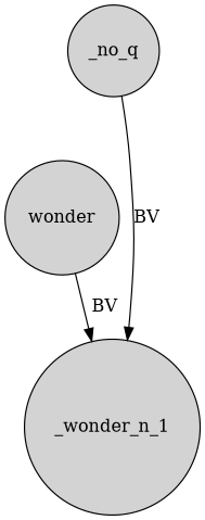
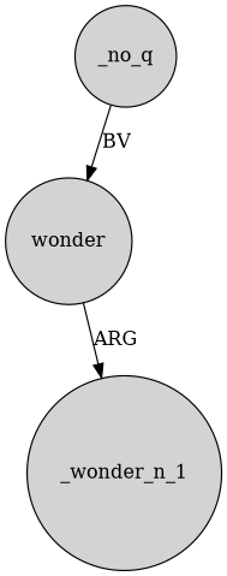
  digraph {
    node [shape=circle style=filled]
    n1 [label=wonder]
    _wonder_n_1
    _no_q
-   n1 -> _wonder_n_1 [label=BV]
-   _no_q -> _wonder_n_1 [label=BV]
+   n1 -> _wonder_n_1 [label=ARG]
+   _no_q -> n1 [label=BV]
  }
